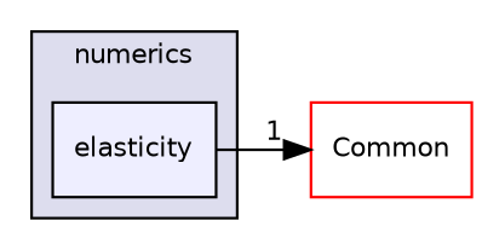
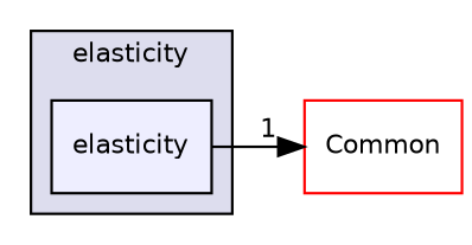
  digraph {
    compound=true
    rankdir=LR
    node [fontname=Helvetica fontsize=10 shape=box style=filled]
    n1 [fillcolor="#eeeeff" label=elasticity pencolor=black]
    n2 [color=red fillcolor=white label=Common]
    subgraph cluster_1 {
      bgcolor="#ddddee"
      fontname=Helvetica
      fontsize=10
-     label=numerics
+     label=elasticity
      pencolor=black
      n1
    }
    n1 -> n2 [headlabel=1 labeldistance=1.5 labelfontname=Helvetica labelfontsize=10]
  }
